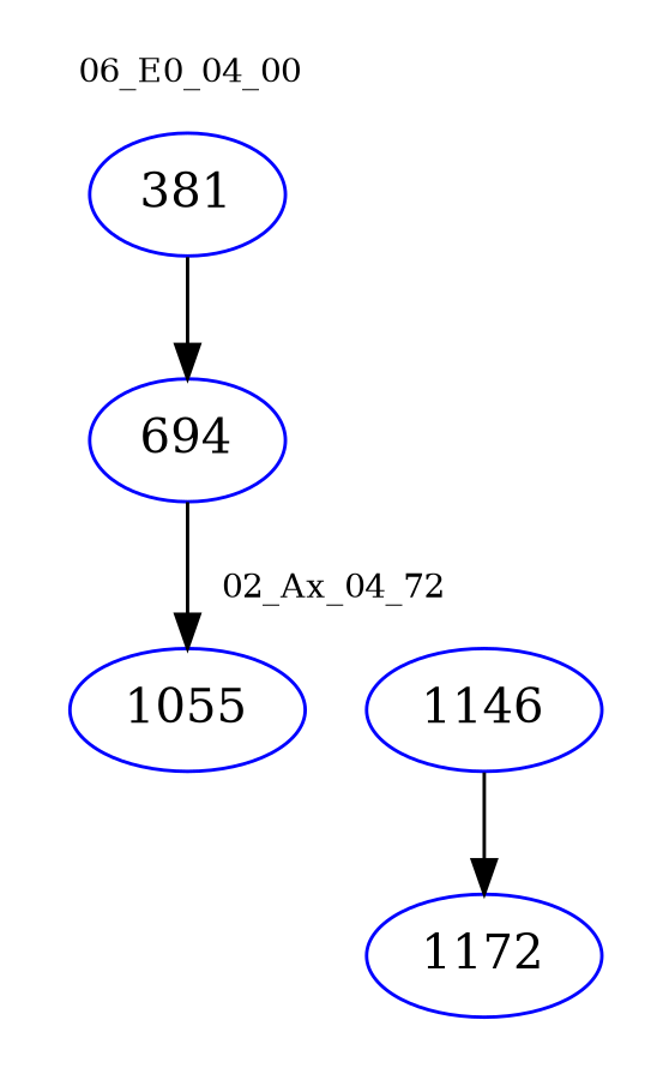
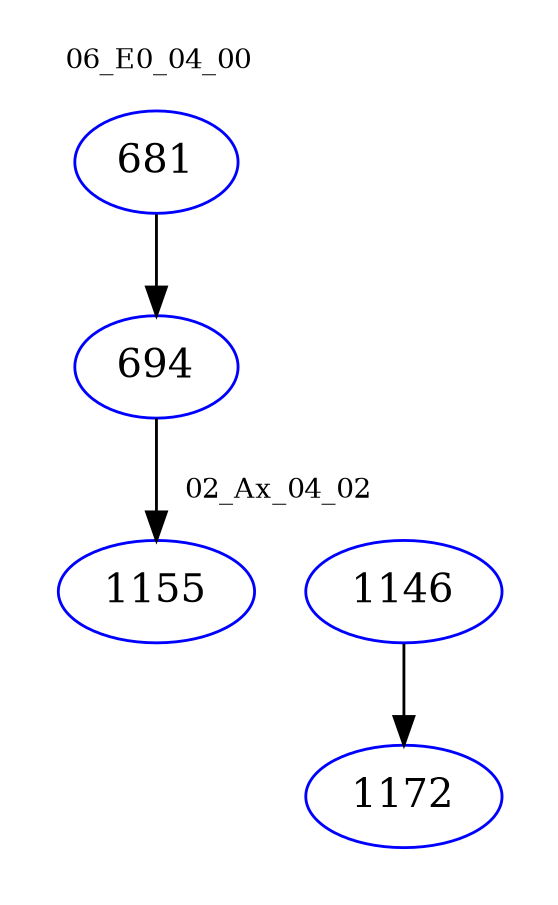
  digraph {
    node [color=blue]
    edge [color=black]
    n1 [label=1146]
    n2 [label=1172]
-   n3 [label=1055]
-   n4 [label=381]
+   n3 [label=1155]
+   n4 [label=681]
    n5 [label=694]
    subgraph cluster_1 {
      color=white
      fontsize=10
-     label="02_Ax_04_72"
+     label="02_Ax_04_02"
      n1
      n2
      n3
    }
    subgraph cluster_2 {
      color=white
      fontsize=10
      label="06_E0_04_00"
      n4
      n5
    }
    n1 -> n2
    n4 -> n5
    n5 -> n3
  }
